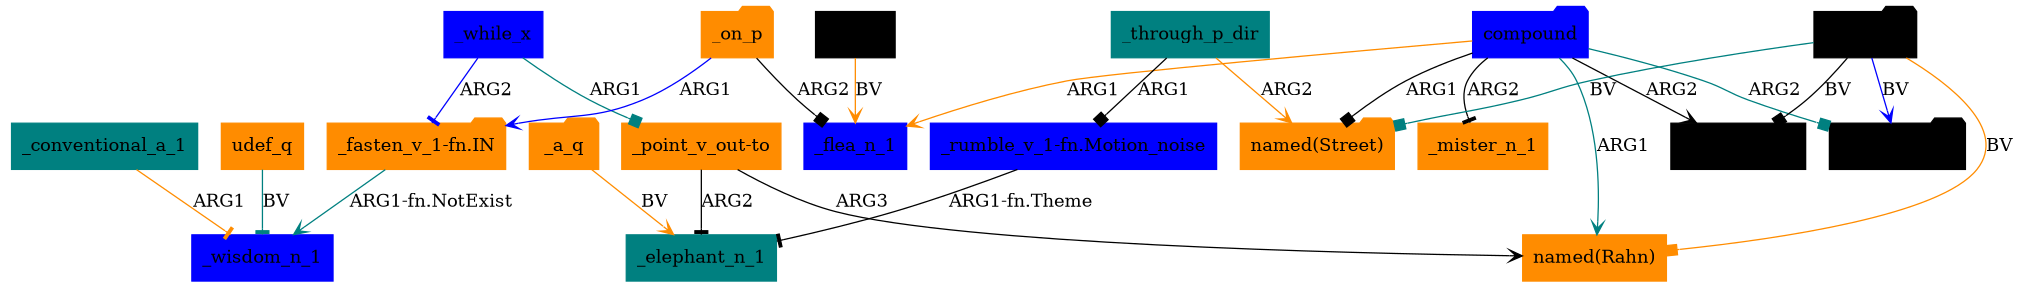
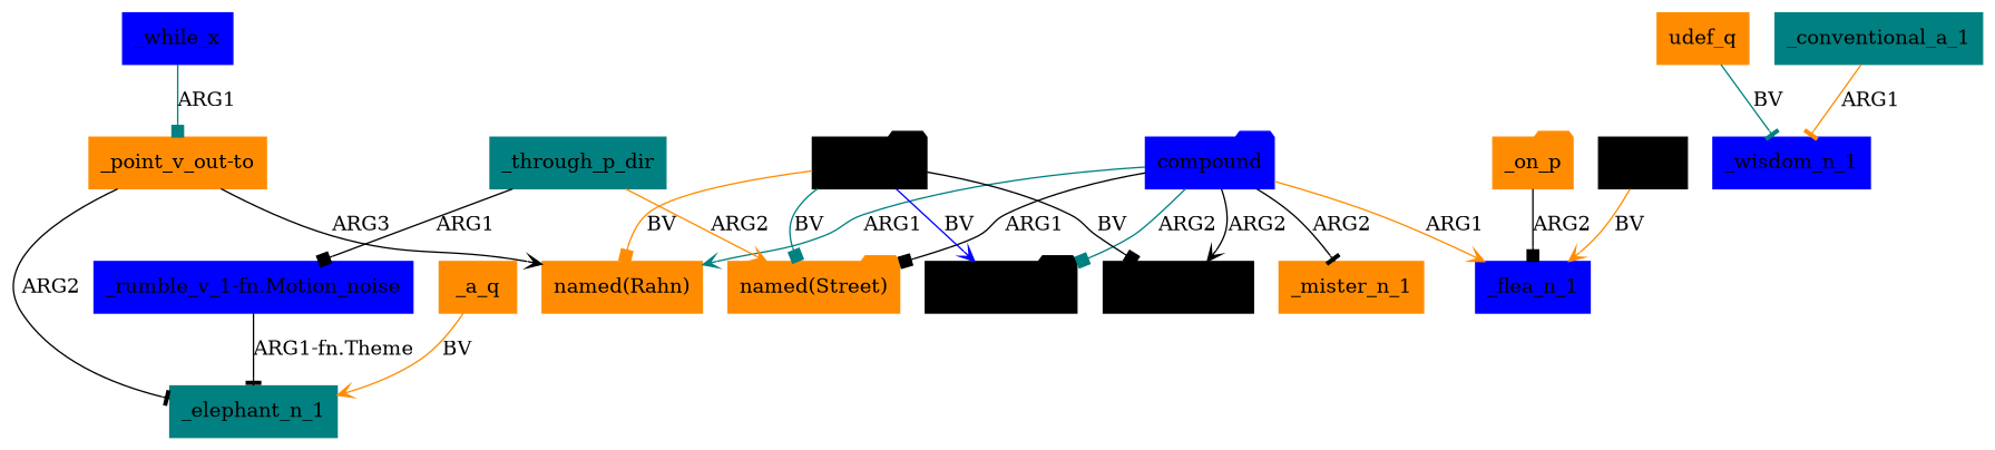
  digraph {
    node [color=darkorange shape=box style=filled]
    edge [arrowhead=vee color=black]
    _while_x [color=blue]
-   "_fasten_v_1-fn.IN" [shape=folder]
    "_point_v_out-to"
    _wisdom_n_1 [color=blue]
    _elephant_n_1 [color=teal]
    "named(Rahn)"
    compound [color=blue shape=folder]
    "named(Street)" [shape=folder]
    "named(Wall)" [color=black shape=folder]
    _mister_n_1
    "named(UAL)" [color=black]
    _flea_n_1 [color=blue]
    proper_q [color=black shape=folder]
    "_rumble_v_1-fn.Motion_noise" [color=blue]
    udef_q
    _through_p_dir [color=teal]
    _conventional_a_1 [color=teal]
-   _a_q [shape=folder]
+   _a_q
    _on_p [shape=folder]
    _the_q [color=black]
-   _while_x -> "_fasten_v_1-fn.IN" [arrowhead=tee color=blue label=ARG2]
    _while_x -> "_point_v_out-to" [arrowhead=box color=teal label=ARG1]
-   "_fasten_v_1-fn.IN" -> _wisdom_n_1 [color=teal label="ARG1-fn.NotExist"]
    "_point_v_out-to" -> _elephant_n_1 [arrowhead=tee label=ARG2]
    "_point_v_out-to" -> "named(Rahn)" [label=ARG3]
    compound -> "named(Rahn)" [color=teal label=ARG1]
    compound -> "named(Street)" [arrowhead=box label=ARG1]
    compound -> "named(Wall)" [arrowhead=box color=teal label=ARG2]
    compound -> _mister_n_1 [arrowhead=tee label=ARG2]
    compound -> "named(UAL)" [label=ARG2]
    compound -> _flea_n_1 [color=darkorange label=ARG1]
    proper_q -> "named(Rahn)" [arrowhead=box color=darkorange label=BV]
    proper_q -> "named(Street)" [arrowhead=box color=teal label=BV]
    proper_q -> "named(Wall)" [color=blue label=BV]
    proper_q -> "named(UAL)" [arrowhead=box label=BV]
    "_rumble_v_1-fn.Motion_noise" -> _elephant_n_1 [arrowhead=tee label="ARG1-fn.Theme"]
    udef_q -> _wisdom_n_1 [arrowhead=tee color=teal label=BV]
    _through_p_dir -> "named(Street)" [color=darkorange label=ARG2]
    _through_p_dir -> "_rumble_v_1-fn.Motion_noise" [arrowhead=box label=ARG1]
    _conventional_a_1 -> _wisdom_n_1 [arrowhead=tee color=darkorange label=ARG1]
    _a_q -> _elephant_n_1 [color=darkorange label=BV]
-   _on_p -> "_fasten_v_1-fn.IN" [color=blue label=ARG1]
    _on_p -> _flea_n_1 [arrowhead=box label=ARG2]
    _the_q -> _flea_n_1 [color=darkorange label=BV]
  }
